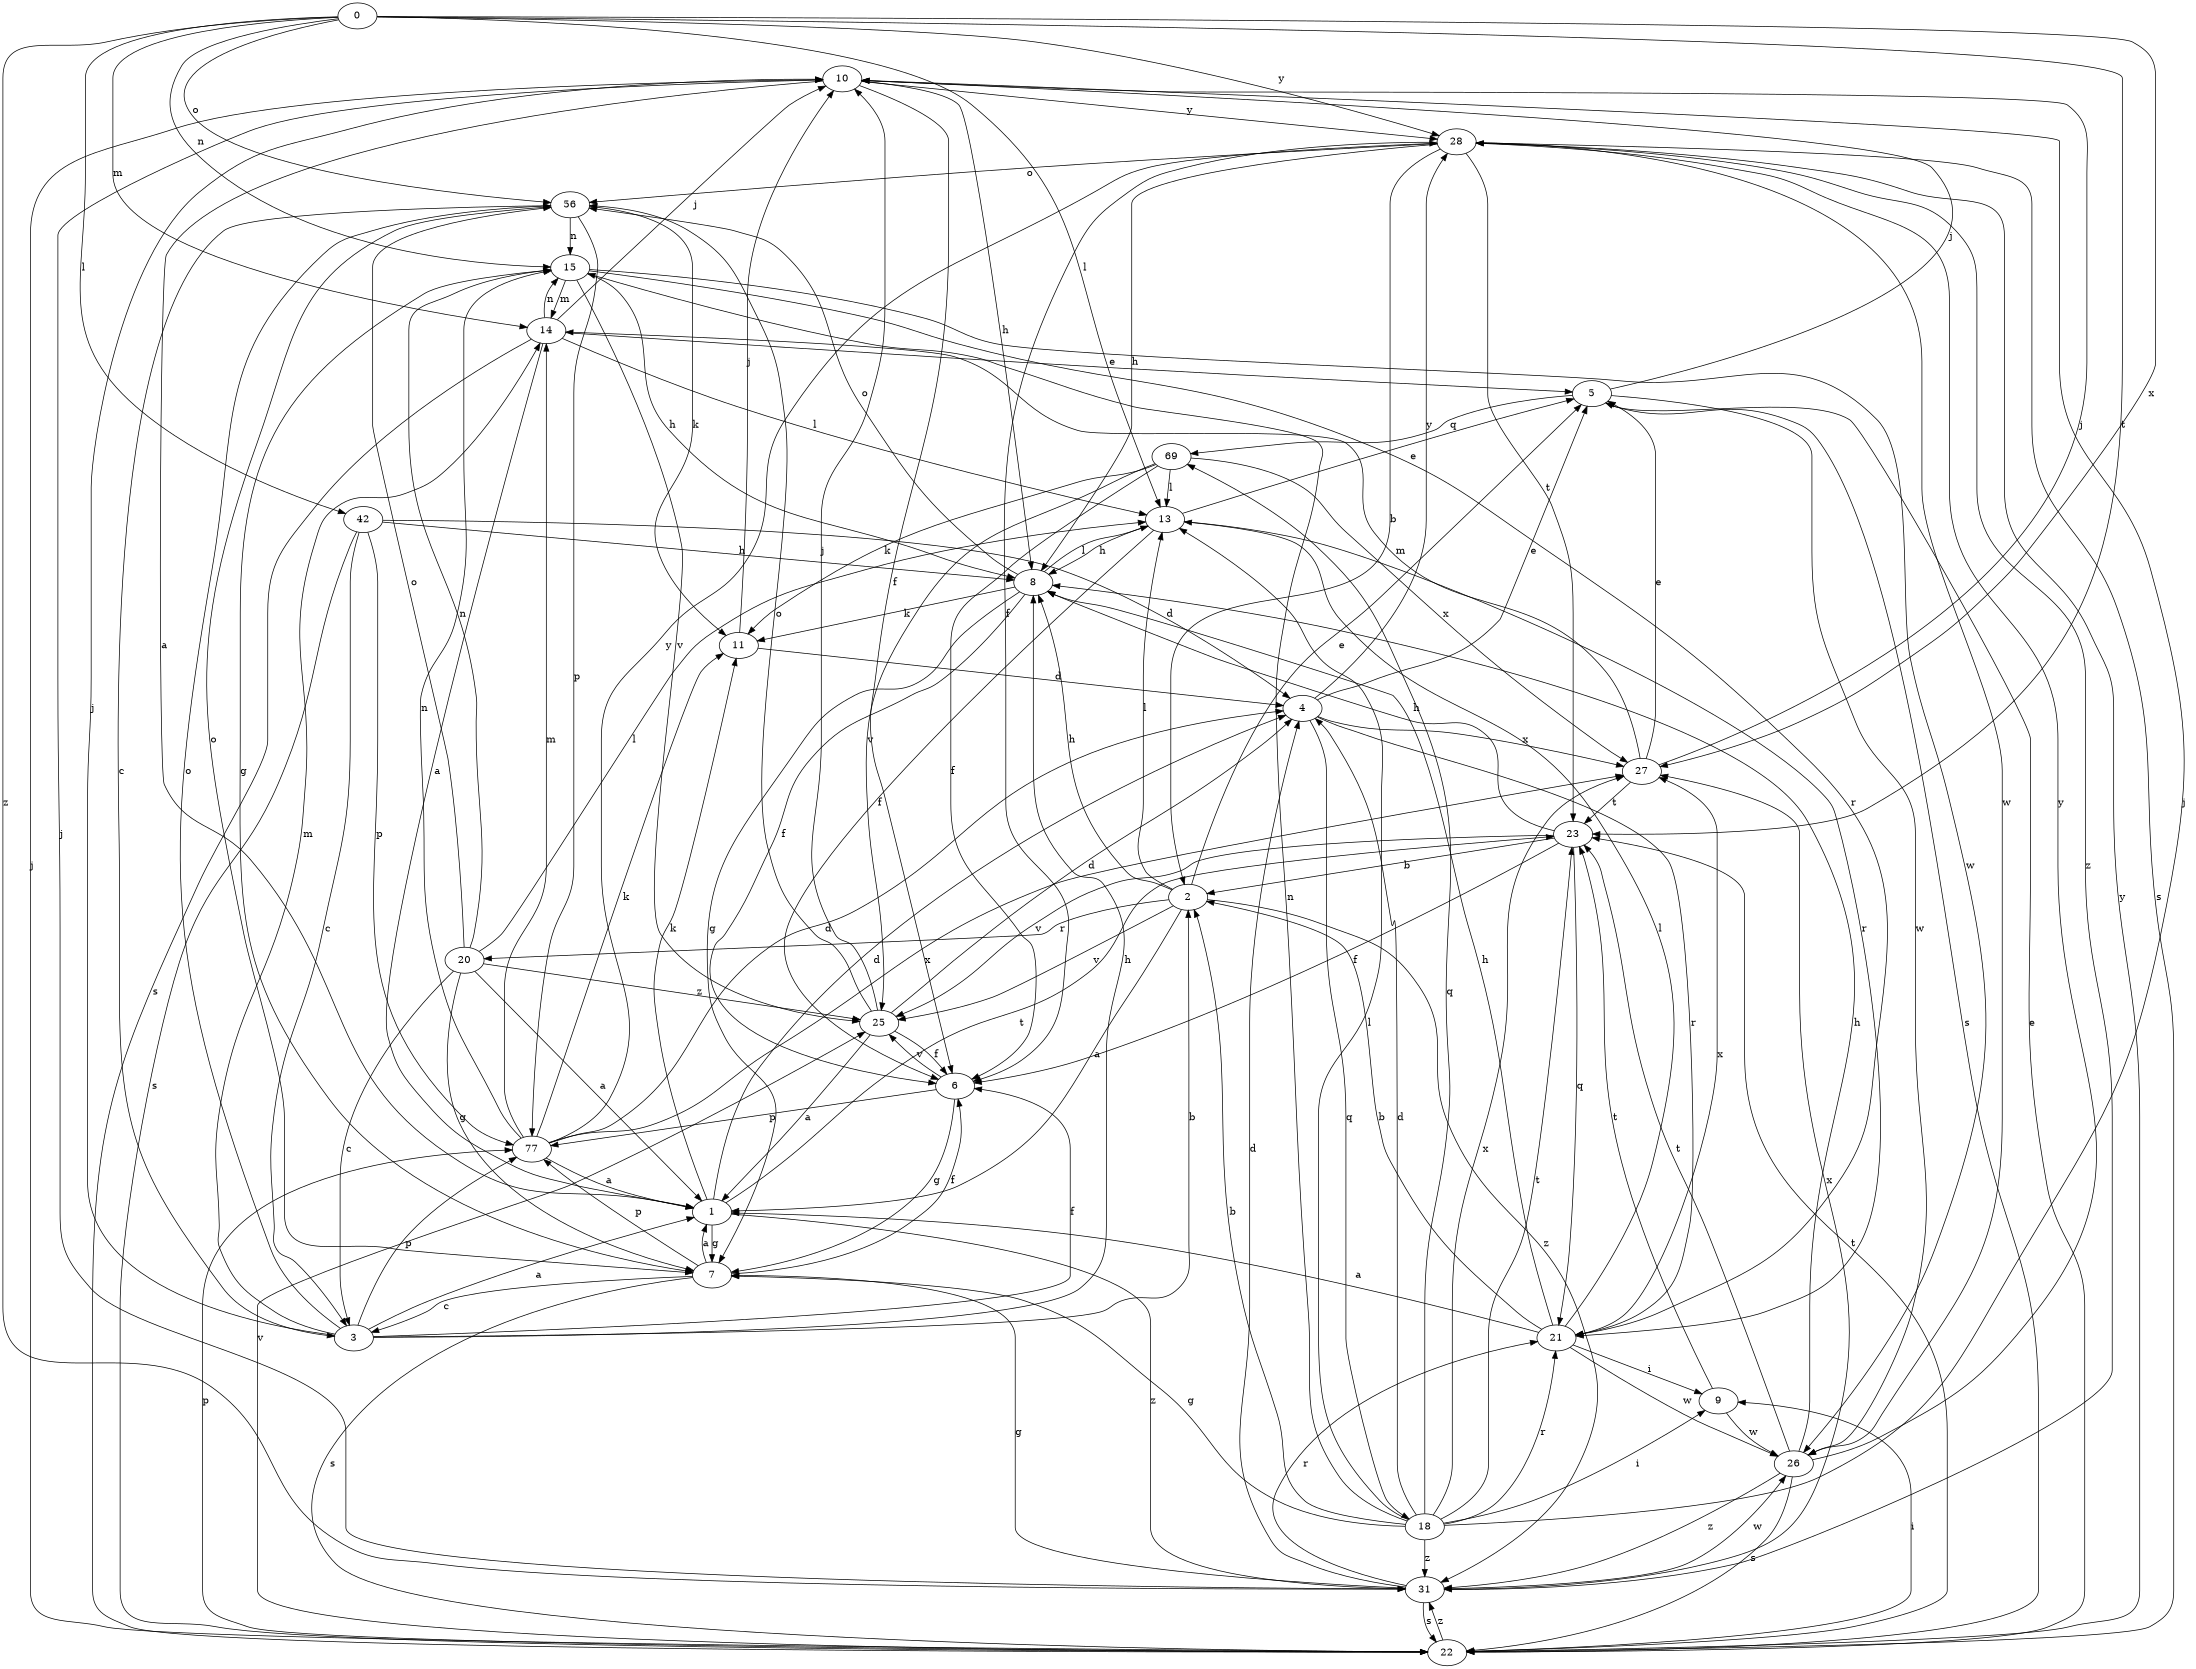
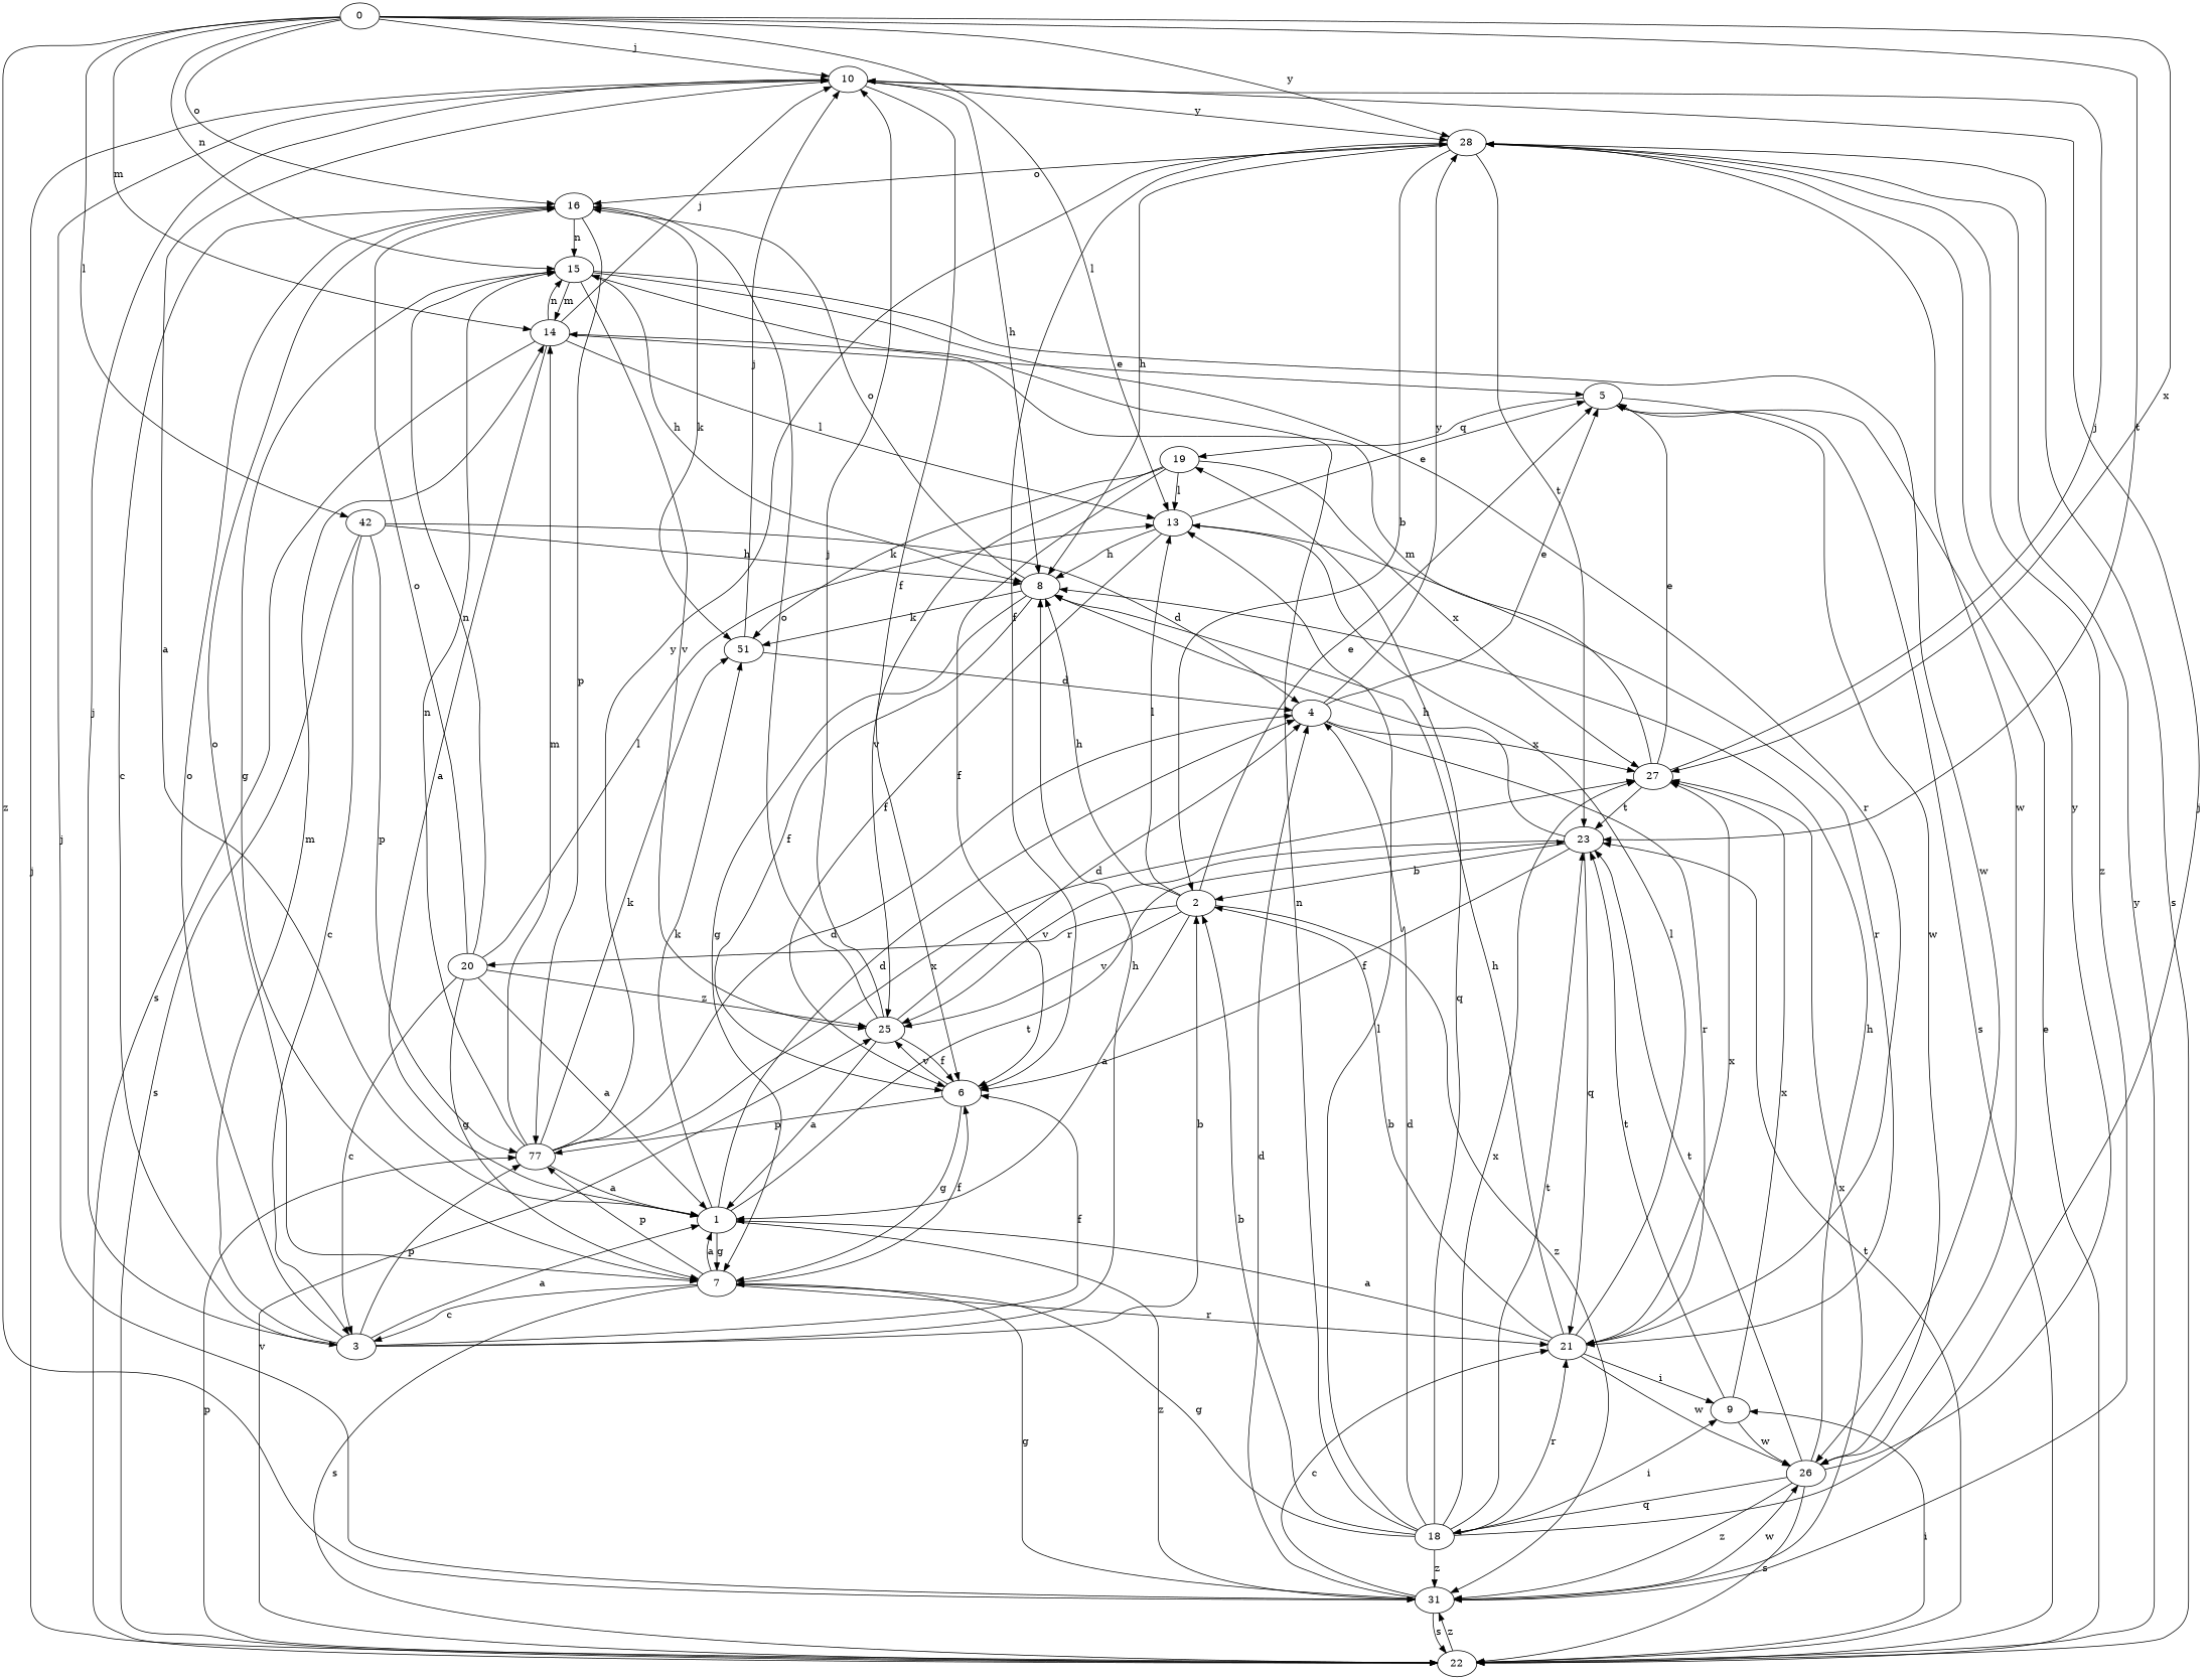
  strict digraph {
    0
    10
    n3 [label=42]
    13
    14
    15
-   16 [label=56]
+   16
    23
    27
    28
    31
    1
    8
    6
    4
    3
    n17 [label=77]
    22
    5
    21
    7
    25
    26
-   11
+   11 [label=51]
    2
    18
    20
-   19 [label=69]
+   19
    9
-   5 -> 10 [label=j]
+   0 -> 10 [label=j]
    0 -> n3 [label=l]
    0 -> 13 [label=l]
    0 -> 14 [label=m]
    0 -> 15 [label=n]
    0 -> 16 [label=o]
    0 -> 23 [label=t]
    0 -> 27 [label=x]
    0 -> 28 [label=y]
    0 -> 31 [label=z]
    10 -> 28 [label=y]
    10 -> 1 [label=a]
    10 -> 8 [label=h]
    10 -> 6 [label=f]
    n3 -> 8 [label=h]
    n3 -> 4 [label=d]
    n3 -> 3 [label=c]
    n3 -> n17 [label=p]
    n3 -> 22 [label=s]
    13 -> 8 [label=h]
    13 -> 6 [label=f]
    13 -> 5 [label=e]
    13 -> 21 [label=r]
    14 -> 10 [label=j]
    14 -> 13 [label=l]
    14 -> 15 [label=n]
    14 -> 1 [label=a]
    14 -> 22 [label=s]
    14 -> 5 [label=e]
    15 -> 14 [label=m]
    15 -> 8 [label=h]
    15 -> 21 [label=r]
    15 -> 7 [label=g]
    15 -> 25 [label=v]
    15 -> 26 [label=w]
    16 -> 15 [label=n]
    16 -> 3 [label=c]
    16 -> n17 [label=p]
    16 -> 7 [label=o]
    16 -> 11 [label=k]
    23 -> 8 [label=h]
    23 -> 6 [label=f]
    23 -> 21 [label=q]
    23 -> 25 [label=v]
    23 -> 2 [label=b]
    27 -> 10 [label=j]
    27 -> 14 [label=m]
    27 -> 23 [label=t]
    27 -> 5 [label=e]
    28 -> 16 [label=o]
    28 -> 23 [label=t]
    28 -> 31 [label=z]
    28 -> 8 [label=h]
    28 -> 6 [label=f]
    28 -> 22 [label=s]
    28 -> 26 [label=w]
    28 -> 2 [label=b]
    31 -> 10 [label=j]
    31 -> 27 [label=x]
    31 -> 4 [label=d]
    31 -> 22 [label=s]
-   31 -> 21 [label=r]
+   31 -> 21 [label=c]
    31 -> 7 [label=g]
    31 -> 26 [label=w]
    1 -> 23 [label=t]
    1 -> 31 [label=z]
    1 -> 4 [label=d]
    1 -> 7 [label=g]
    1 -> 11 [label=k]
-   8 -> 13 [label=l]
    8 -> 16 [label=o]
    8 -> 6 [label=f]
    8 -> 7 [label=g]
    8 -> 11 [label=k]
    6 -> n17 [label=p]
    6 -> 7 [label=g]
    6 -> 25 [label=v]
    4 -> 27 [label=x]
    4 -> 28 [label=y]
    4 -> 5 [label=e]
    4 -> 21 [label=r]
-   4 -> 18 [label=q]
+   26 -> 18 [label=q]
    3 -> 10 [label=j]
    3 -> 14 [label=m]
    3 -> 16 [label=o]
    3 -> 1 [label=a]
    3 -> 8 [label=h]
    3 -> 6 [label=f]
    3 -> n17 [label=p]
    3 -> 2 [label=b]
    n17 -> 14 [label=m]
    n17 -> 15 [label=n]
    n17 -> 27 [label=x]
    n17 -> 28 [label=y]
    n17 -> 1 [label=a]
    n17 -> 4 [label=d]
    n17 -> 11 [label=k]
    22 -> 10 [label=j]
    22 -> 23 [label=t]
    22 -> 28 [label=y]
    22 -> 31 [label=z]
    22 -> n17 [label=p]
    22 -> 5 [label=e]
    22 -> 25 [label=v]
    22 -> 9 [label=i]
    5 -> 22 [label=s]
    5 -> 26 [label=w]
    5 -> 19 [label=q]
    21 -> 13 [label=l]
    21 -> 27 [label=x]
    21 -> 1 [label=a]
    21 -> 8 [label=h]
    21 -> 26 [label=w]
    21 -> 2 [label=b]
    21 -> 9 [label=i]
    7 -> 1 [label=a]
    7 -> 6 [label=f]
    7 -> 3 [label=c]
    7 -> n17 [label=p]
    7 -> 22 [label=s]
+   7 -> 21 [label=r]
    25 -> 10 [label=j]
    25 -> 16 [label=o]
    25 -> 1 [label=a]
    25 -> 6 [label=f]
    25 -> 4 [label=d]
    26 -> 23 [label=t]
    26 -> 28 [label=y]
    26 -> 31 [label=z]
    26 -> 8 [label=h]
    26 -> 22 [label=s]
    11 -> 10 [label=j]
    11 -> 4 [label=d]
    2 -> 13 [label=l]
    2 -> 31 [label=z]
    2 -> 1 [label=a]
    2 -> 8 [label=h]
    2 -> 5 [label=e]
    2 -> 25 [label=v]
    2 -> 20 [label=r]
    18 -> 10 [label=j]
    18 -> 13 [label=l]
    18 -> 15 [label=n]
    18 -> 23 [label=t]
    18 -> 27 [label=x]
    18 -> 31 [label=z]
    18 -> 4 [label=d]
    18 -> 21 [label=r]
    18 -> 7 [label=g]
    18 -> 2 [label=b]
    18 -> 19 [label=q]
    18 -> 9 [label=i]
    20 -> 13 [label=l]
    20 -> 15 [label=n]
    20 -> 16 [label=o]
    20 -> 1 [label=a]
    20 -> 3 [label=c]
    20 -> 7 [label=g]
    20 -> 25 [label=z]
    19 -> 13 [label=l]
    19 -> 27 [label=x]
    19 -> 6 [label=f]
    19 -> 25 [label=v]
    19 -> 11 [label=k]
    9 -> 23 [label=t]
+   9 -> 27 [label=x]
    9 -> 26 [label=w]
  }
